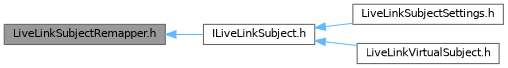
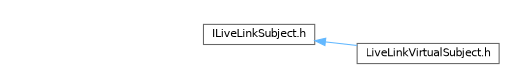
  digraph {
    rankdir=LR
    node [color=grey40 fillcolor=white fontname=Helvetica fontsize=10 shape=box style=filled]
    edge [color=steelblue1 dir=back fontname=Helvetica fontsize=10 labelfontname=Helvetica labelfontsize=10 style=solid]
-   n1 [color=gray40 fillcolor=grey60 fontcolor=black height=0.2 label="LiveLinkSubjectRemapper.h" width=0.4]
    n2 [height=0.2 label="ILiveLinkSubject.h" width=0.4]
-   n3 [height=0.2 label="LiveLinkSubjectSettings.h" width=0.4]
    n4 [height=0.2 label="LiveLinkVirtualSubject.h" width=0.4]
-   n1 -> n2
-   n2 -> n3
    n2 -> n4
  }
